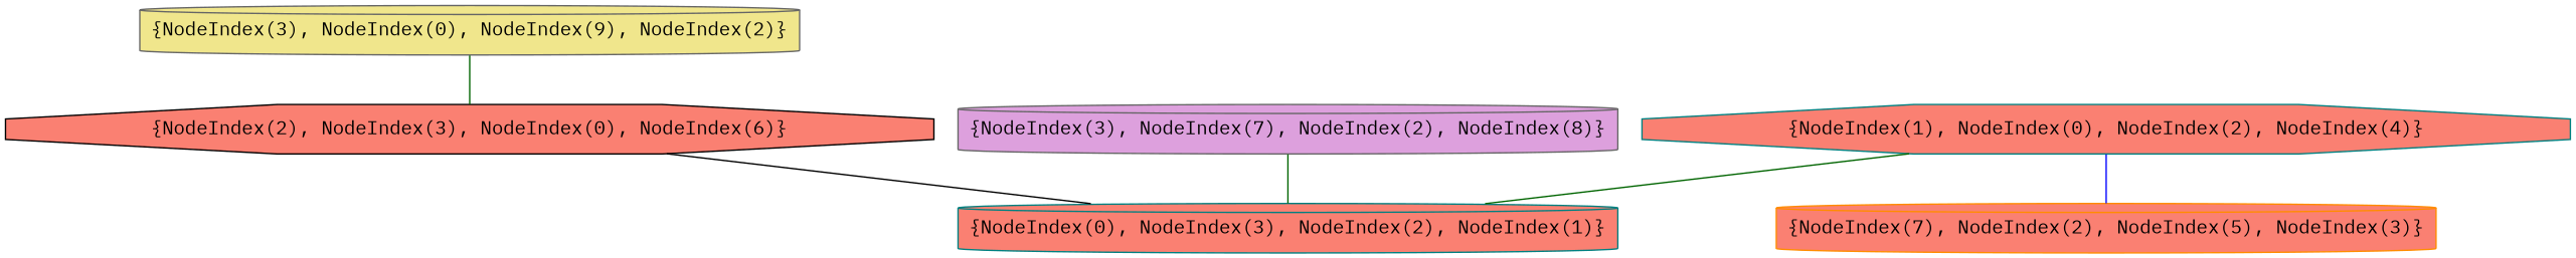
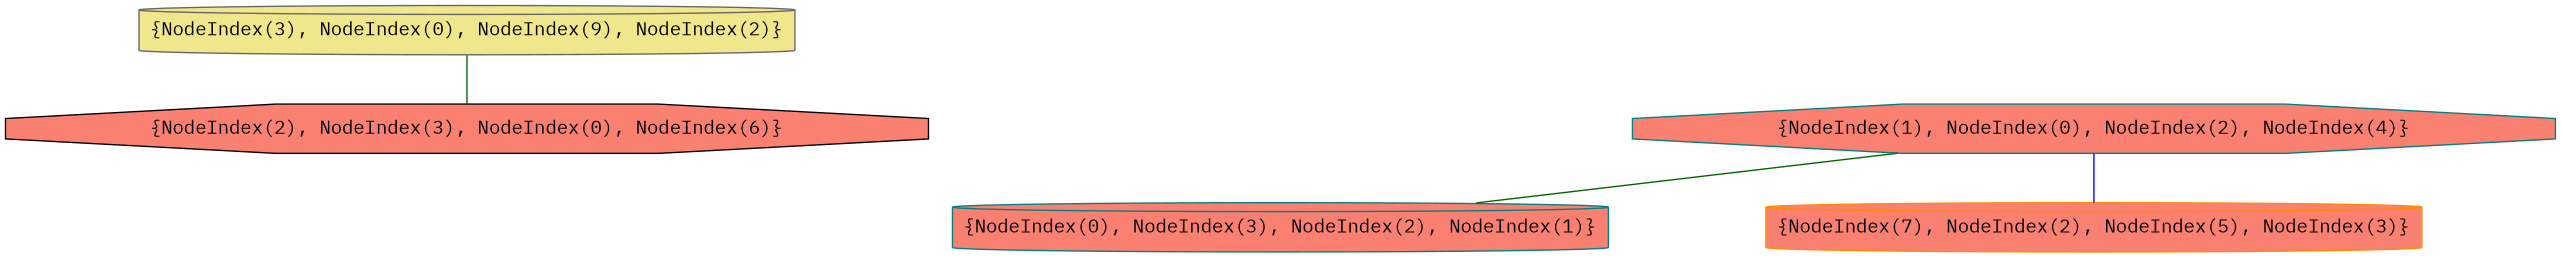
  graph {
    fontname="IBM Plex Mono"
    node [color=teal fillcolor=salmon fontname="IBM Plex Mono" shape=cylinder style=filled]
    edge [color=darkgreen fontname="IBM Plex Mono"]
    n1 [label="{NodeIndex(0), NodeIndex(3), NodeIndex(2), NodeIndex(1)}"]
    n2 [color=black label="{NodeIndex(2), NodeIndex(3), NodeIndex(0), NodeIndex(6)}" shape=octagon]
    n3 [color=gray40 fillcolor=khaki label="{NodeIndex(3), NodeIndex(0), NodeIndex(9), NodeIndex(2)}"]
    n4 [color=darkorange label="{NodeIndex(7), NodeIndex(2), NodeIndex(5), NodeIndex(3)}"]
-   n5 [color=gray40 fillcolor=plum label="{NodeIndex(3), NodeIndex(7), NodeIndex(2), NodeIndex(8)}"]
    n6 [label="{NodeIndex(1), NodeIndex(0), NodeIndex(2), NodeIndex(4)}" shape=octagon]
-   n2 -- n1 [color=black]
    n3 -- n2
-   n5 -- n1
    n6 -- n1
    n6 -- n4 [color=blue]
  }
